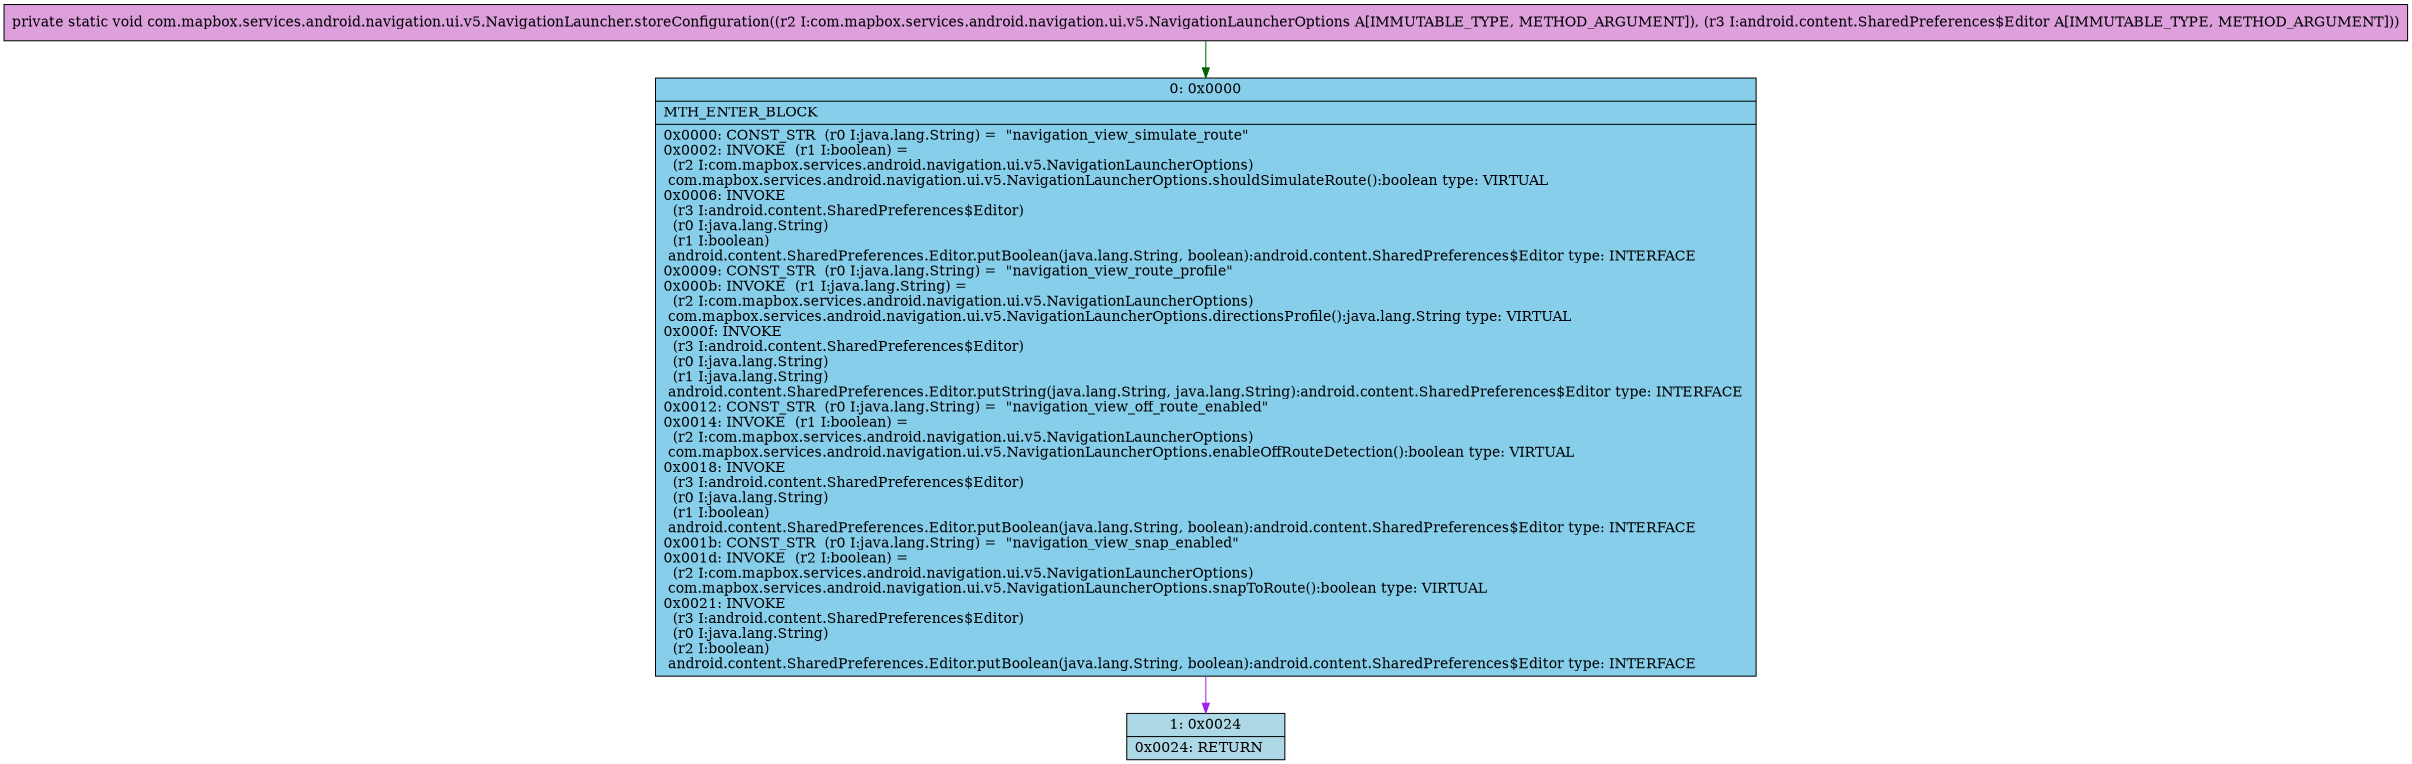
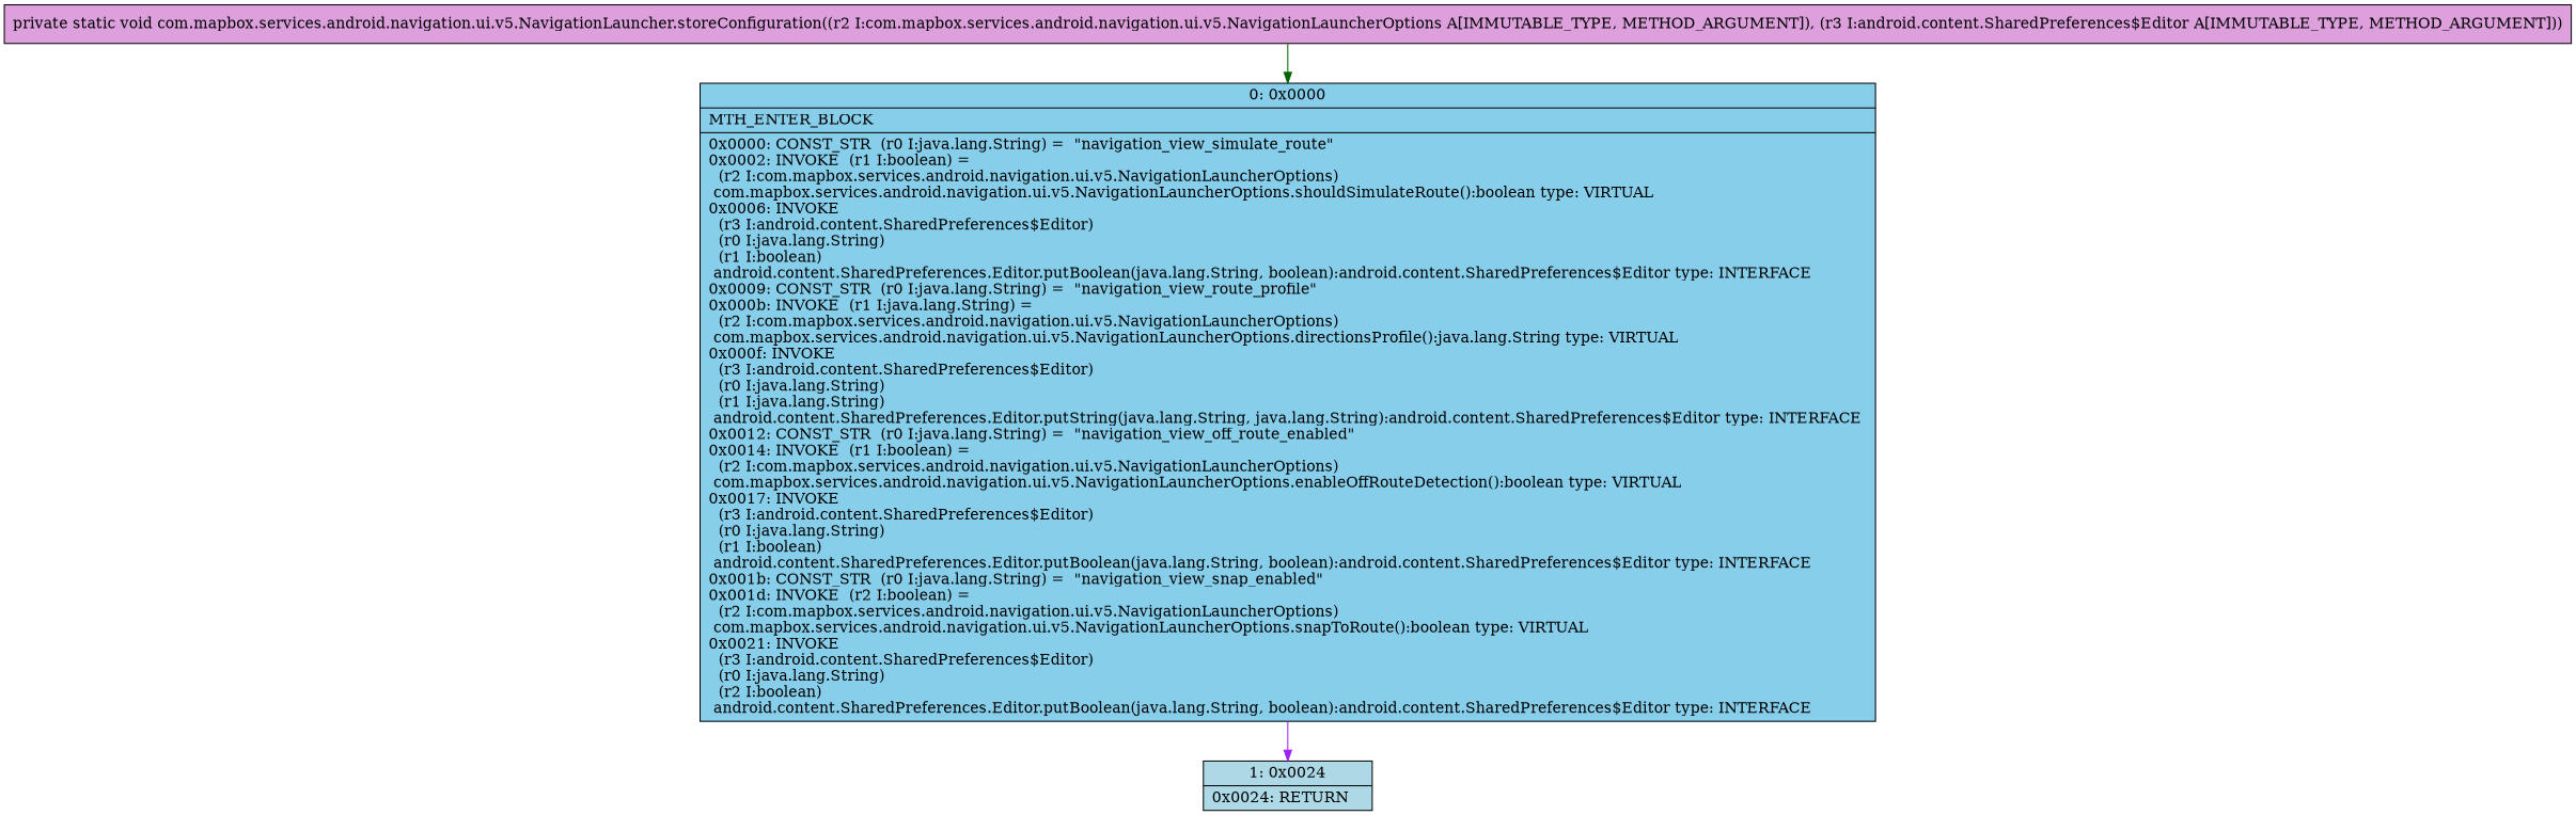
  digraph {
    node [shape=record style=filled]
-   n1 [label="{0\:\ 0x0000|MTH_ENTER_BLOCK\l|0x0000: CONST_STR  (r0 I:java.lang.String) =  \"navigation_view_simulate_route\" \l0x0002: INVOKE  (r1 I:boolean) = \l  (r2 I:com.mapbox.services.android.navigation.ui.v5.NavigationLauncherOptions)\l com.mapbox.services.android.navigation.ui.v5.NavigationLauncherOptions.shouldSimulateRoute():boolean type: VIRTUAL \l0x0006: INVOKE  \l  (r3 I:android.content.SharedPreferences$Editor)\l  (r0 I:java.lang.String)\l  (r1 I:boolean)\l android.content.SharedPreferences.Editor.putBoolean(java.lang.String, boolean):android.content.SharedPreferences$Editor type: INTERFACE \l0x0009: CONST_STR  (r0 I:java.lang.String) =  \"navigation_view_route_profile\" \l0x000b: INVOKE  (r1 I:java.lang.String) = \l  (r2 I:com.mapbox.services.android.navigation.ui.v5.NavigationLauncherOptions)\l com.mapbox.services.android.navigation.ui.v5.NavigationLauncherOptions.directionsProfile():java.lang.String type: VIRTUAL \l0x000f: INVOKE  \l  (r3 I:android.content.SharedPreferences$Editor)\l  (r0 I:java.lang.String)\l  (r1 I:java.lang.String)\l android.content.SharedPreferences.Editor.putString(java.lang.String, java.lang.String):android.content.SharedPreferences$Editor type: INTERFACE \l0x0012: CONST_STR  (r0 I:java.lang.String) =  \"navigation_view_off_route_enabled\" \l0x0014: INVOKE  (r1 I:boolean) = \l  (r2 I:com.mapbox.services.android.navigation.ui.v5.NavigationLauncherOptions)\l com.mapbox.services.android.navigation.ui.v5.NavigationLauncherOptions.enableOffRouteDetection():boolean type: VIRTUAL \l0x0018: INVOKE  \l  (r3 I:android.content.SharedPreferences$Editor)\l  (r0 I:java.lang.String)\l  (r1 I:boolean)\l android.content.SharedPreferences.Editor.putBoolean(java.lang.String, boolean):android.content.SharedPreferences$Editor type: INTERFACE \l0x001b: CONST_STR  (r0 I:java.lang.String) =  \"navigation_view_snap_enabled\" \l0x001d: INVOKE  (r2 I:boolean) = \l  (r2 I:com.mapbox.services.android.navigation.ui.v5.NavigationLauncherOptions)\l com.mapbox.services.android.navigation.ui.v5.NavigationLauncherOptions.snapToRoute():boolean type: VIRTUAL \l0x0021: INVOKE  \l  (r3 I:android.content.SharedPreferences$Editor)\l  (r0 I:java.lang.String)\l  (r2 I:boolean)\l android.content.SharedPreferences.Editor.putBoolean(java.lang.String, boolean):android.content.SharedPreferences$Editor type: INTERFACE \l}" fillcolor=skyblue]
+   n1 [label="{0\:\ 0x0000|MTH_ENTER_BLOCK\l|0x0000: CONST_STR  (r0 I:java.lang.String) =  \"navigation_view_simulate_route\" \l0x0002: INVOKE  (r1 I:boolean) = \l  (r2 I:com.mapbox.services.android.navigation.ui.v5.NavigationLauncherOptions)\l com.mapbox.services.android.navigation.ui.v5.NavigationLauncherOptions.shouldSimulateRoute():boolean type: VIRTUAL \l0x0006: INVOKE  \l  (r3 I:android.content.SharedPreferences$Editor)\l  (r0 I:java.lang.String)\l  (r1 I:boolean)\l android.content.SharedPreferences.Editor.putBoolean(java.lang.String, boolean):android.content.SharedPreferences$Editor type: INTERFACE \l0x0009: CONST_STR  (r0 I:java.lang.String) =  \"navigation_view_route_profile\" \l0x000b: INVOKE  (r1 I:java.lang.String) = \l  (r2 I:com.mapbox.services.android.navigation.ui.v5.NavigationLauncherOptions)\l com.mapbox.services.android.navigation.ui.v5.NavigationLauncherOptions.directionsProfile():java.lang.String type: VIRTUAL \l0x000f: INVOKE  \l  (r3 I:android.content.SharedPreferences$Editor)\l  (r0 I:java.lang.String)\l  (r1 I:java.lang.String)\l android.content.SharedPreferences.Editor.putString(java.lang.String, java.lang.String):android.content.SharedPreferences$Editor type: INTERFACE \l0x0012: CONST_STR  (r0 I:java.lang.String) =  \"navigation_view_off_route_enabled\" \l0x0014: INVOKE  (r1 I:boolean) = \l  (r2 I:com.mapbox.services.android.navigation.ui.v5.NavigationLauncherOptions)\l com.mapbox.services.android.navigation.ui.v5.NavigationLauncherOptions.enableOffRouteDetection():boolean type: VIRTUAL \l0x0017: INVOKE  \l  (r3 I:android.content.SharedPreferences$Editor)\l  (r0 I:java.lang.String)\l  (r1 I:boolean)\l android.content.SharedPreferences.Editor.putBoolean(java.lang.String, boolean):android.content.SharedPreferences$Editor type: INTERFACE \l0x001b: CONST_STR  (r0 I:java.lang.String) =  \"navigation_view_snap_enabled\" \l0x001d: INVOKE  (r2 I:boolean) = \l  (r2 I:com.mapbox.services.android.navigation.ui.v5.NavigationLauncherOptions)\l com.mapbox.services.android.navigation.ui.v5.NavigationLauncherOptions.snapToRoute():boolean type: VIRTUAL \l0x0021: INVOKE  \l  (r3 I:android.content.SharedPreferences$Editor)\l  (r0 I:java.lang.String)\l  (r2 I:boolean)\l android.content.SharedPreferences.Editor.putBoolean(java.lang.String, boolean):android.content.SharedPreferences$Editor type: INTERFACE \l}" fillcolor=skyblue]
    n2 [label="{1\:\ 0x0024|0x0024: RETURN   \l}" fillcolor=lightblue]
    n3 [label="{private static void com.mapbox.services.android.navigation.ui.v5.NavigationLauncher.storeConfiguration((r2 I:com.mapbox.services.android.navigation.ui.v5.NavigationLauncherOptions A[IMMUTABLE_TYPE, METHOD_ARGUMENT]), (r3 I:android.content.SharedPreferences$Editor A[IMMUTABLE_TYPE, METHOD_ARGUMENT])) }" fillcolor=plum]
    n1 -> n2 [color=purple]
    n3 -> n1 [color=darkgreen]
  }
